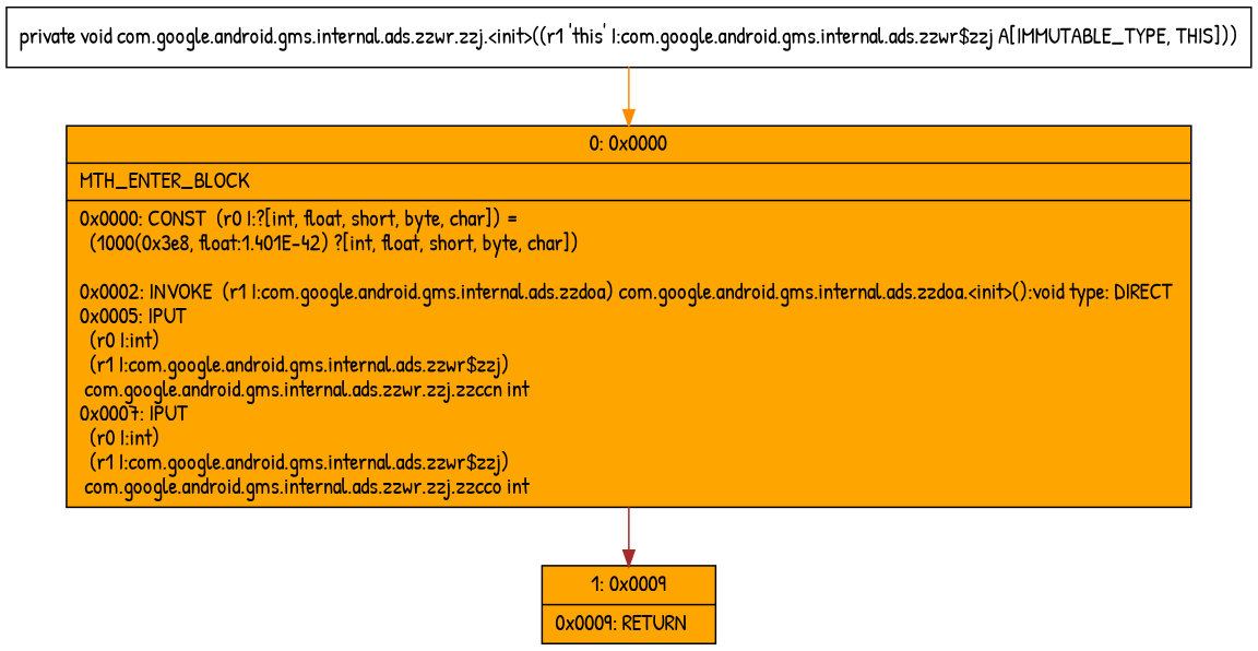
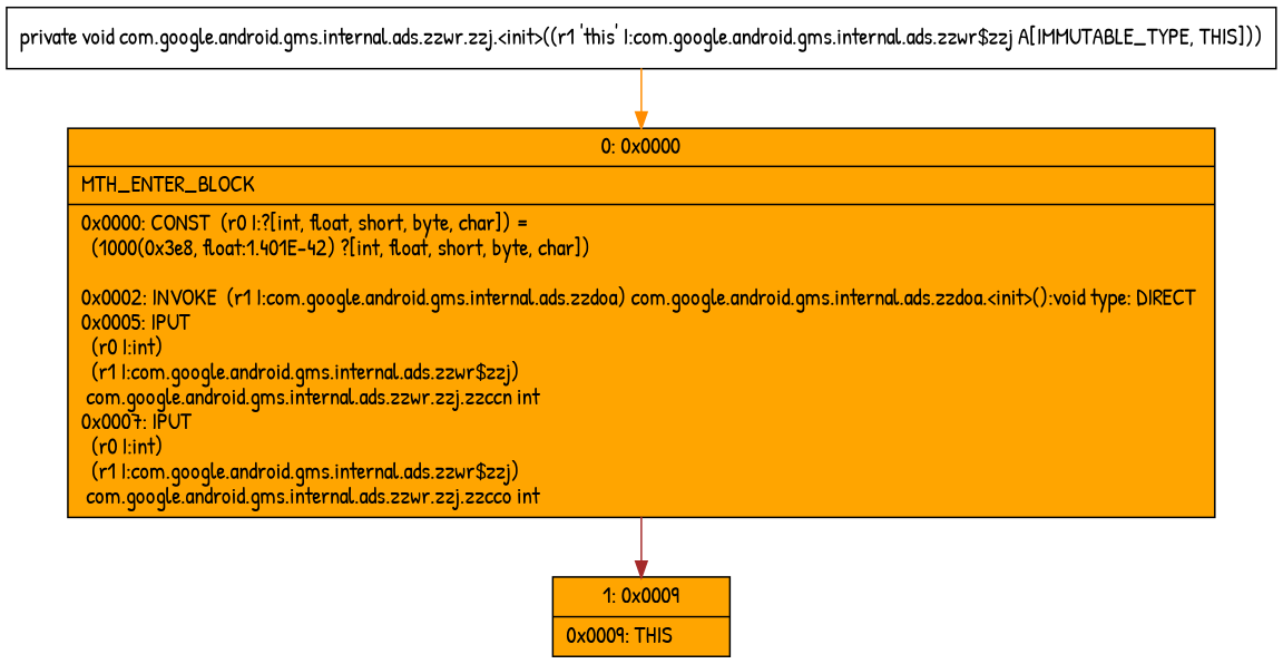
  digraph {
    fontname="Patrick Hand"
    node [shape=record style=filled fillcolor=orange fontname="Patrick Hand"]
    edge [fontname="Patrick Hand"]
    n1 [label="{0\:\ 0x0000|MTH_ENTER_BLOCK\l|0x0000: CONST  (r0 I:?[int, float, short, byte, char]) = \l  (1000(0x3e8, float:1.401E\-42) ?[int, float, short, byte, char])\l \l0x0002: INVOKE  (r1 I:com.google.android.gms.internal.ads.zzdoa) com.google.android.gms.internal.ads.zzdoa.\<init\>():void type: DIRECT \l0x0005: IPUT  \l  (r0 I:int)\l  (r1 I:com.google.android.gms.internal.ads.zzwr$zzj)\l com.google.android.gms.internal.ads.zzwr.zzj.zzccn int \l0x0007: IPUT  \l  (r0 I:int)\l  (r1 I:com.google.android.gms.internal.ads.zzwr$zzj)\l com.google.android.gms.internal.ads.zzwr.zzj.zzcco int \l}"]
-   n2 [label="{1\:\ 0x0009|0x0009: RETURN   \l}"]
+   n2 [label="{1\:\ 0x0009|0x0009: THIS   \l}"]
    n3 [label="{private void com.google.android.gms.internal.ads.zzwr.zzj.\<init\>((r1 'this' I:com.google.android.gms.internal.ads.zzwr$zzj A[IMMUTABLE_TYPE, THIS])) }" fillcolor=white]
    n1 -> n2 [color=brown]
    n3 -> n1 [color=darkorange]
  }
